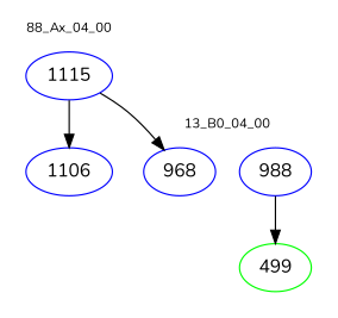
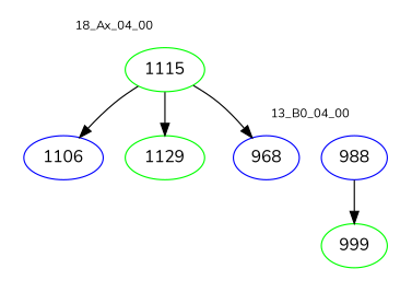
  digraph {
    fontname=Nunito
    node [color=blue fontname=Nunito]
    edge [color=black fontname=Nunito]
-   n1 [label=1115]
+   n1 [color=green label=1115]
    n2 [label=1106]
+   n3 [color=green label=1129]
    n4 [label=988]
    n5 [label=968]
-   n6 [color=green label=499]
+   n6 [color=green label=999]
    subgraph cluster_1 {
      color=white
      fontsize=10
-     label="88_Ax_04_00"
+     label="18_Ax_04_00"
      n1
      n2
+     n3
    }
    subgraph cluster_2 {
      color=white
      fontsize=10
      label="13_B0_04_00"
      n4
      n5
      n6
    }
    n1 -> n2
+   n1 -> n3
    n1 -> n5
    n4 -> n6
  }
